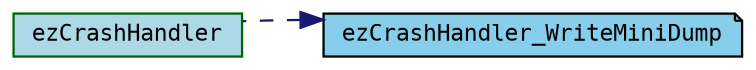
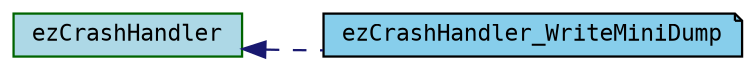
  digraph {
    rankdir=LR
    fontname="DejaVu Sans Mono"
    node [fontname="DejaVu Sans Mono" fontsize=10 style=filled]
    n1 [color=darkgreen fillcolor=lightblue height=0.2 label=ezCrashHandler shape=box width=0.4]
    n2 [color=black fillcolor=skyblue height=0.2 label=ezCrashHandler_WriteMiniDump shape=note width=0.4]
-   n2 -> n1 [color=midnightblue dir=back fontname="DejaVu Sans Mono" fontsize=10 labelfontname=Helvetica labelfontsize=10 style=dashed]
+   n1 -> n2 [color=midnightblue dir=back fontname="DejaVu Sans Mono" fontsize=10 labelfontname=Helvetica labelfontsize=10 style=dashed]
  }
